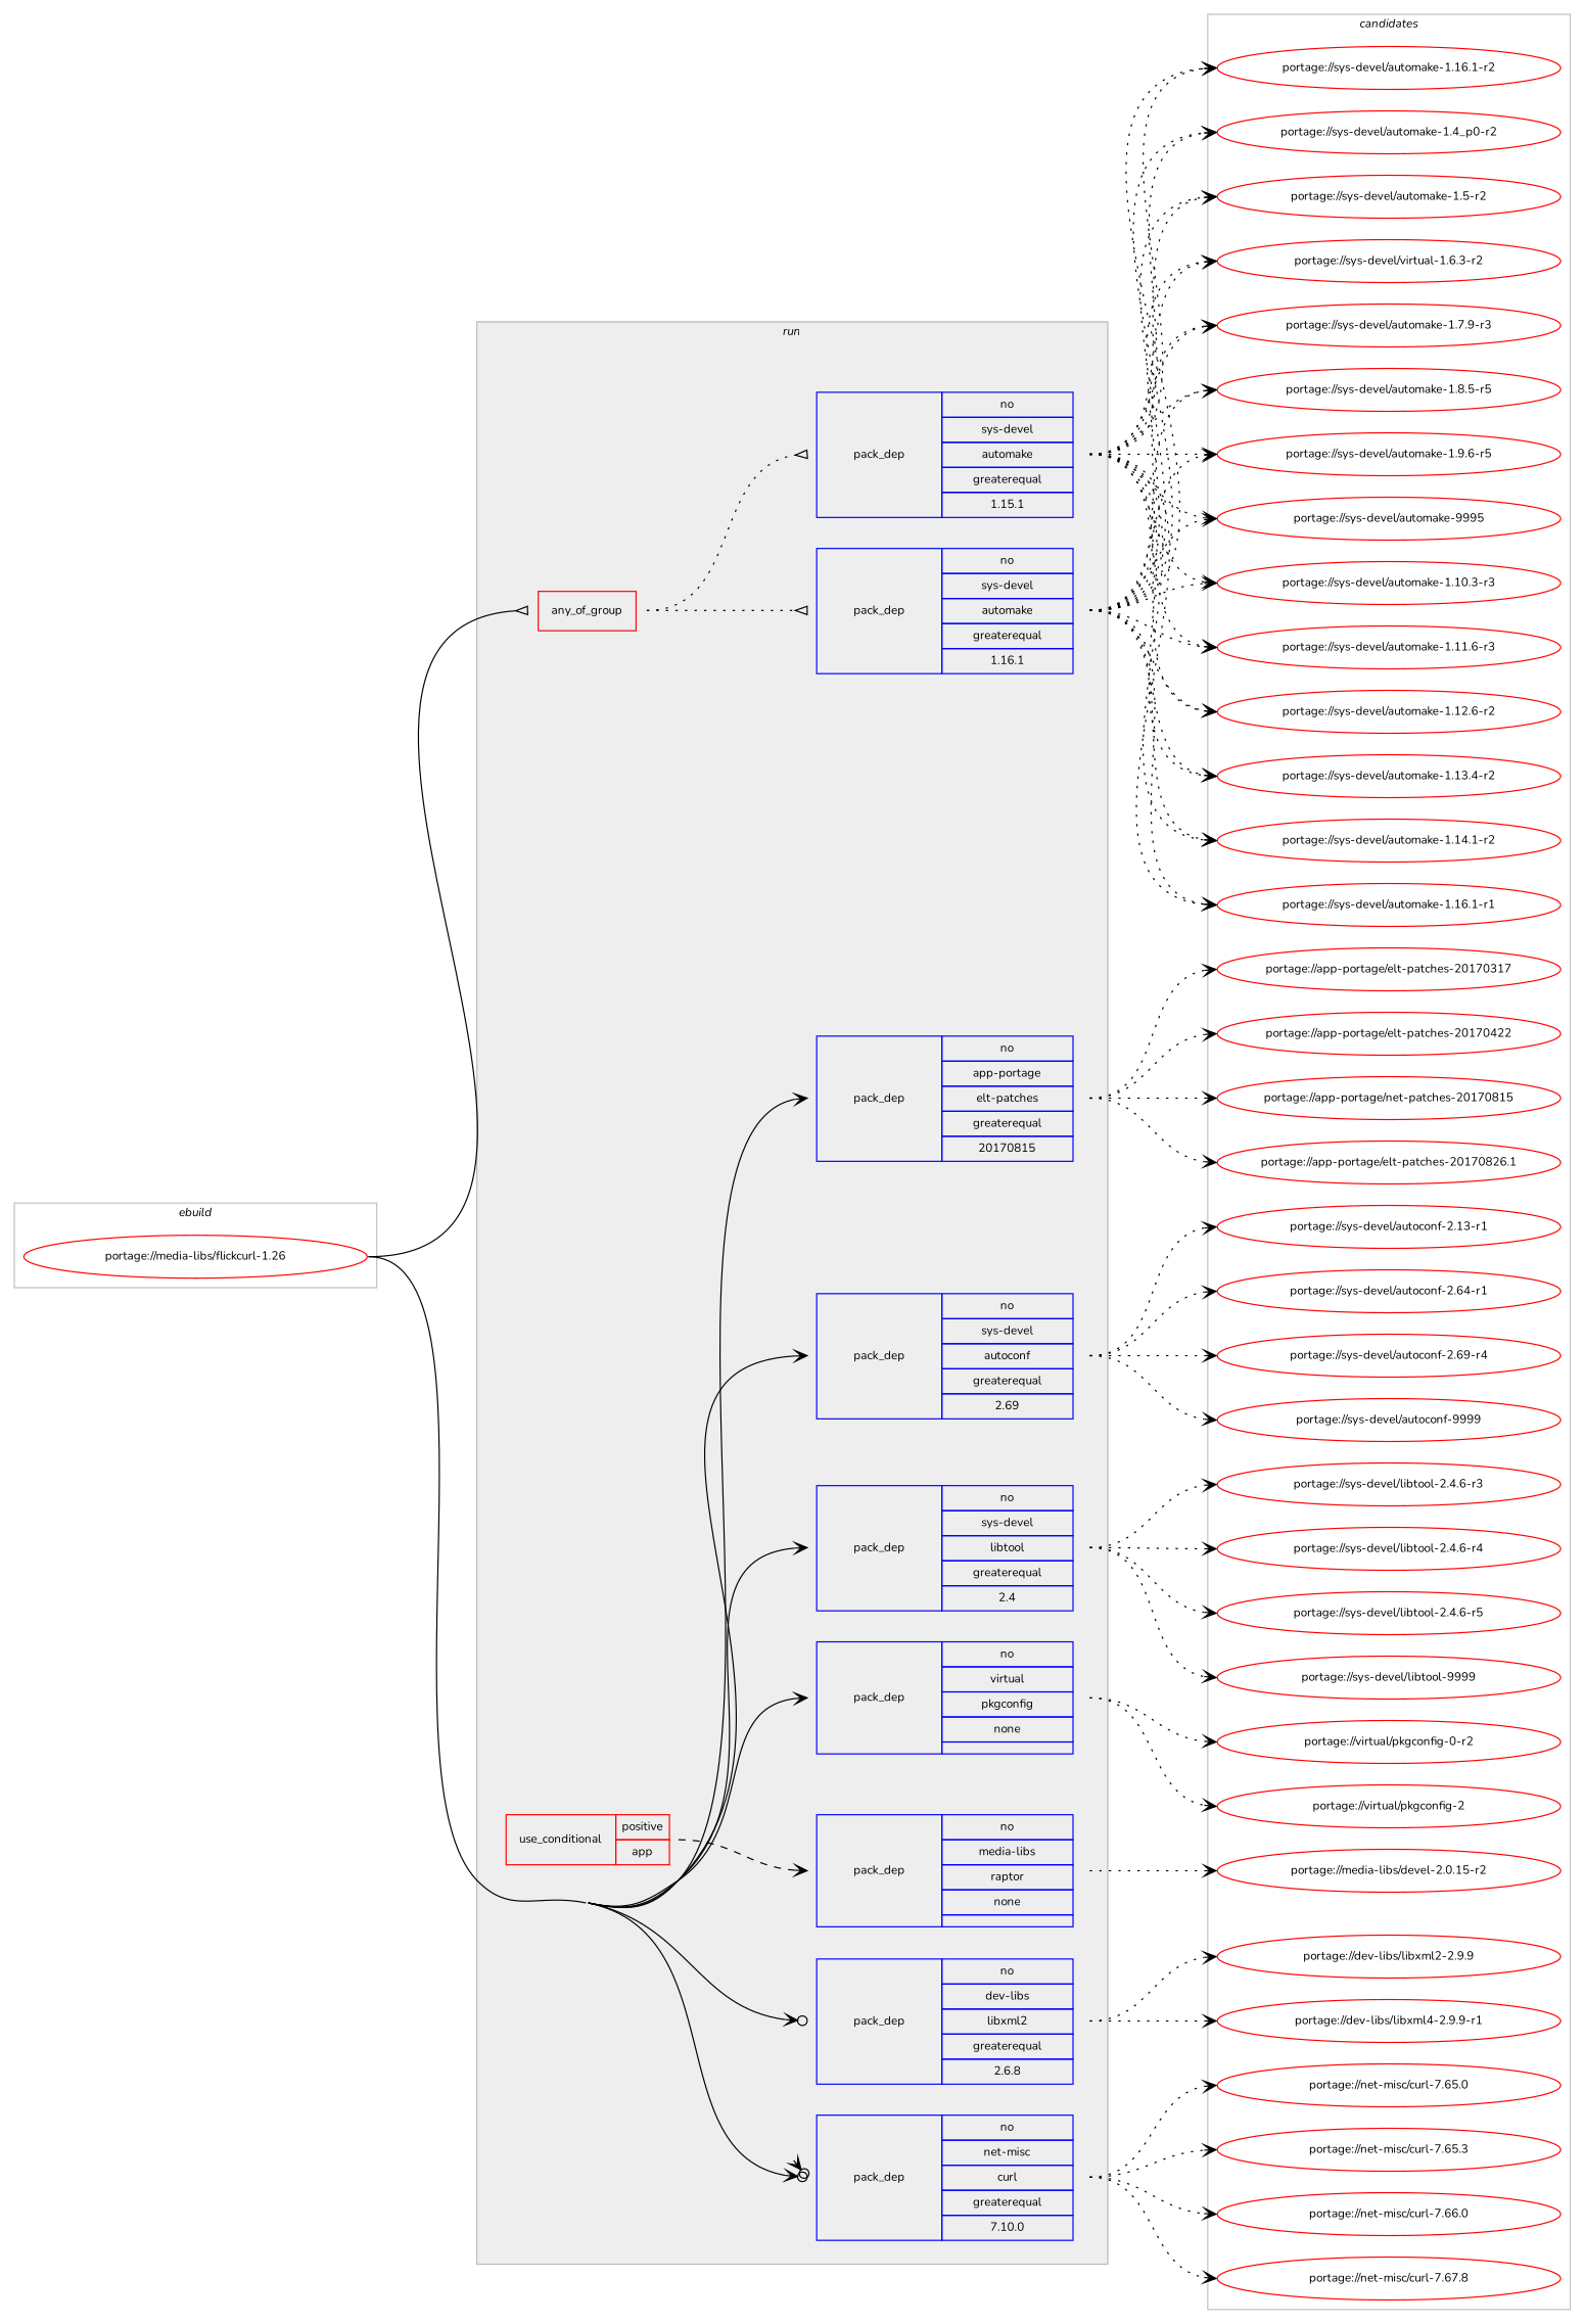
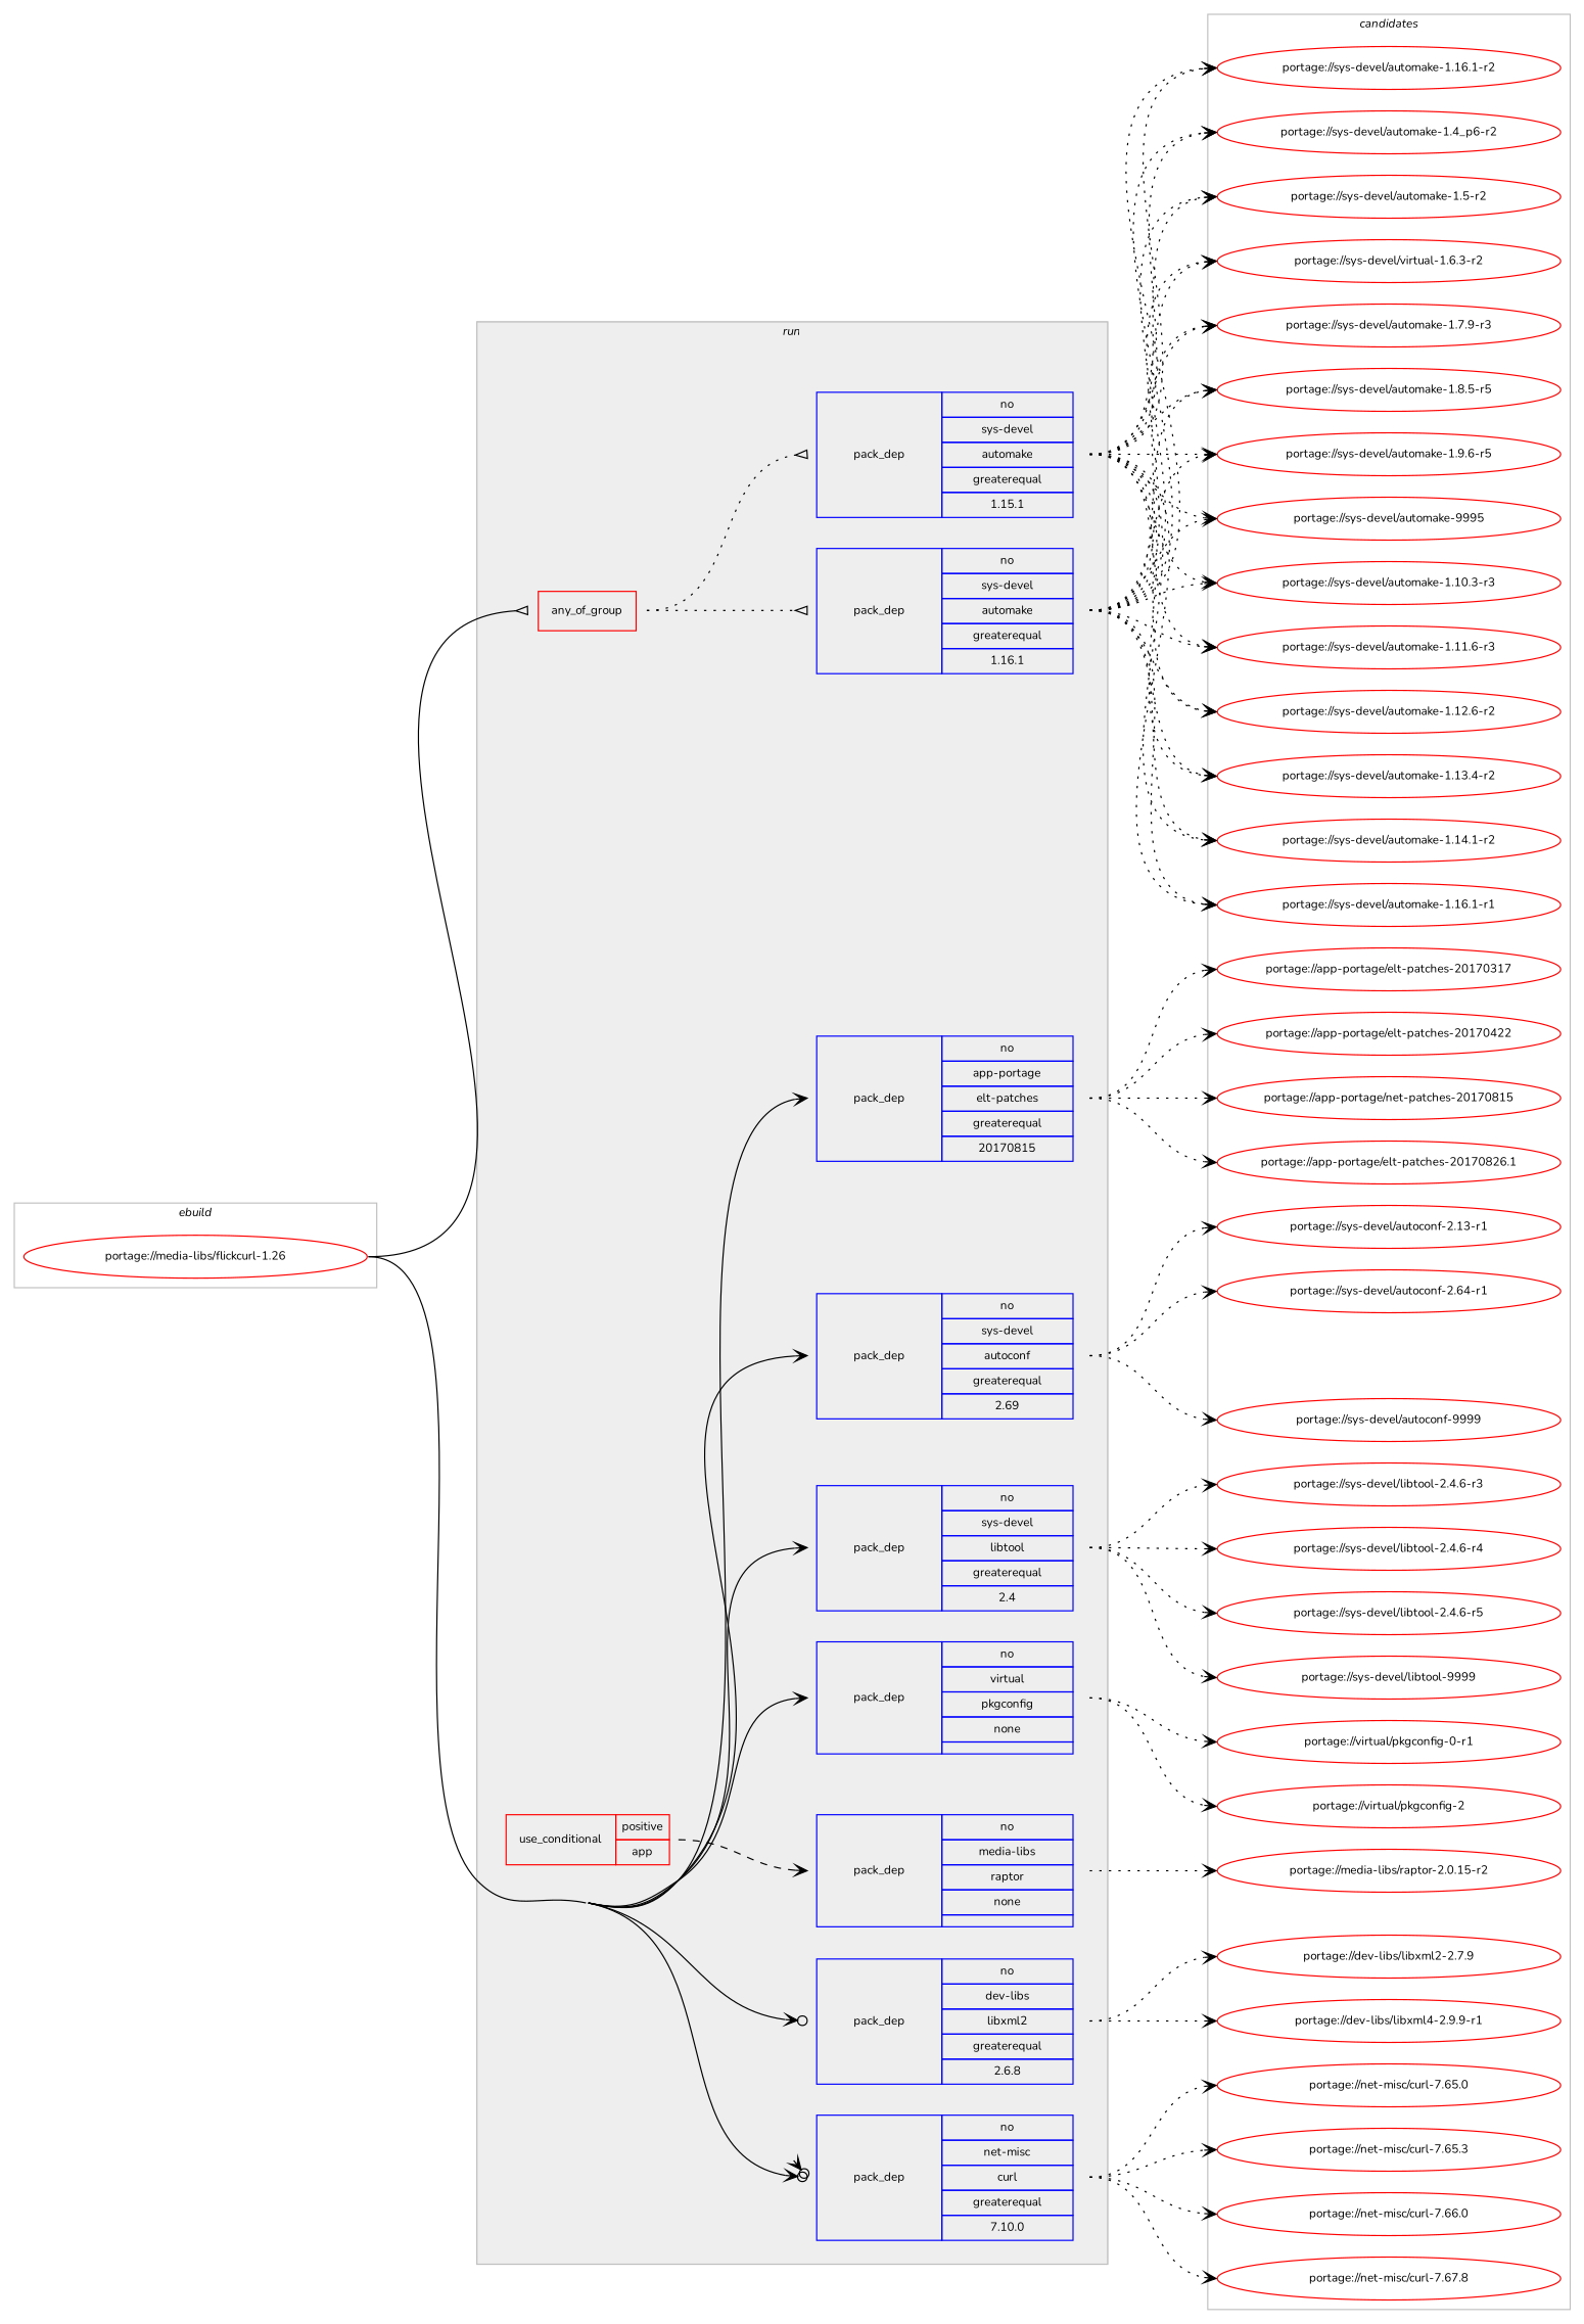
  digraph {
    compound=true
    concentrate=true
    fontname=Nunito
    fontsize=10
    newrank=true
    rankdir=LR
    ranksep=1.5
    node [color=red fontname=Nunito fontsize=10]
    edge [arrowhead=vee fontname=Nunito headport=w style=dotted tailport=e weight=100]
    n1 [label="portage://media-libs/flickcurl-1.26" width=4]
    n2 [color=blue label=<<TABLE BORDER="0" CELLBORDER="1" CELLSPACING="0" CELLPADDING="4" WIDTH="220"><TR><TD ROWSPAN="6" CELLPADDING="30">pack_dep</TD></TR><TR><TD WIDTH="110">no</TD></TR><TR><TD>sys-devel</TD></TR><TR><TD>automake</TD></TR><TR><TD>greaterequal</TD></TR><TR><TD>1.16.1</TD></TR></TABLE>> shape=none]
    n3 [color=blue label=<<TABLE BORDER="0" CELLBORDER="1" CELLSPACING="0" CELLPADDING="4" WIDTH="220"><TR><TD ROWSPAN="6" CELLPADDING="30">pack_dep</TD></TR><TR><TD WIDTH="110">no</TD></TR><TR><TD>sys-devel</TD></TR><TR><TD>automake</TD></TR><TR><TD>greaterequal</TD></TR><TR><TD>1.15.1</TD></TR></TABLE>> shape=none]
    n4 [label=<<TABLE BORDER="0" CELLBORDER="1" CELLSPACING="0" CELLPADDING="4"><TR><TD CELLPADDING="10">any_of_group</TD></TR></TABLE>> shape=none]
    n5 [color=blue label=<<TABLE BORDER="0" CELLBORDER="1" CELLSPACING="0" CELLPADDING="4" WIDTH="220"><TR><TD ROWSPAN="6" CELLPADDING="30">pack_dep</TD></TR><TR><TD WIDTH="110">no</TD></TR><TR><TD>app-portage</TD></TR><TR><TD>elt-patches</TD></TR><TR><TD>greaterequal</TD></TR><TR><TD>20170815</TD></TR></TABLE>> shape=none]
    n6 [color=blue label=<<TABLE BORDER="0" CELLBORDER="1" CELLSPACING="0" CELLPADDING="4" WIDTH="220"><TR><TD ROWSPAN="6" CELLPADDING="30">pack_dep</TD></TR><TR><TD WIDTH="110">no</TD></TR><TR><TD>sys-devel</TD></TR><TR><TD>autoconf</TD></TR><TR><TD>greaterequal</TD></TR><TR><TD>2.69</TD></TR></TABLE>> shape=none]
    n7 [color=blue label=<<TABLE BORDER="0" CELLBORDER="1" CELLSPACING="0" CELLPADDING="4" WIDTH="220"><TR><TD ROWSPAN="6" CELLPADDING="30">pack_dep</TD></TR><TR><TD WIDTH="110">no</TD></TR><TR><TD>sys-devel</TD></TR><TR><TD>libtool</TD></TR><TR><TD>greaterequal</TD></TR><TR><TD>2.4</TD></TR></TABLE>> shape=none]
    n8 [color=blue label=<<TABLE BORDER="0" CELLBORDER="1" CELLSPACING="0" CELLPADDING="4" WIDTH="220"><TR><TD ROWSPAN="6" CELLPADDING="30">pack_dep</TD></TR><TR><TD WIDTH="110">no</TD></TR><TR><TD>virtual</TD></TR><TR><TD>pkgconfig</TD></TR><TR><TD>none</TD></TR><TR><TD></TD></TR></TABLE>> shape=none]
    n9 [color=blue label=<<TABLE BORDER="0" CELLBORDER="1" CELLSPACING="0" CELLPADDING="4" WIDTH="220"><TR><TD ROWSPAN="6" CELLPADDING="30">pack_dep</TD></TR><TR><TD WIDTH="110">no</TD></TR><TR><TD>media-libs</TD></TR><TR><TD>raptor</TD></TR><TR><TD>none</TD></TR><TR><TD></TD></TR></TABLE>> shape=none]
    n10 [label=<<TABLE BORDER="0" CELLBORDER="1" CELLSPACING="0" CELLPADDING="4"><TR><TD ROWSPAN="3" CELLPADDING="10">use_conditional</TD></TR><TR><TD>positive</TD></TR><TR><TD>app</TD></TR></TABLE>> shape=none]
    n11 [color=blue label=<<TABLE BORDER="0" CELLBORDER="1" CELLSPACING="0" CELLPADDING="4" WIDTH="220"><TR><TD ROWSPAN="6" CELLPADDING="30">pack_dep</TD></TR><TR><TD WIDTH="110">no</TD></TR><TR><TD>dev-libs</TD></TR><TR><TD>libxml2</TD></TR><TR><TD>greaterequal</TD></TR><TR><TD>2.6.8</TD></TR></TABLE>> shape=none]
    n12 [color=blue label=<<TABLE BORDER="0" CELLBORDER="1" CELLSPACING="0" CELLPADDING="4" WIDTH="220"><TR><TD ROWSPAN="6" CELLPADDING="30">pack_dep</TD></TR><TR><TD WIDTH="110">no</TD></TR><TR><TD>net-misc</TD></TR><TR><TD>curl</TD></TR><TR><TD>greaterequal</TD></TR><TR><TD>7.10.0</TD></TR></TABLE>> shape=none]
    n13 [label="portage://sys-devel/automake-1.10.3-r3" width=4]
    n14 [label="portage://sys-devel/automake-1.11.6-r3" width=4]
    n15 [label="portage://sys-devel/automake-1.12.6-r2" width=4]
    n16 [label="portage://sys-devel/automake-1.13.4-r2" width=4]
    n17 [label="portage://sys-devel/automake-1.14.1-r2" width=4]
    n18 [label="portage://sys-devel/automake-1.16.1-r1" width=4]
    n19 [label="portage://sys-devel/automake-1.16.1-r2" width=4]
-   n20 [label="portage://sys-devel/automake-1.4_p0-r2" width=4]
+   n20 [label="portage://sys-devel/automake-1.4_p6-r2" width=4]
    n21 [label="portage://sys-devel/automake-1.5-r2" width=4]
    n22 [label="portage://sys-devel/virtual-1.6.3-r2" width=4]
    n23 [label="portage://sys-devel/automake-1.7.9-r3" width=4]
    n24 [label="portage://sys-devel/automake-1.8.5-r5" width=4]
    n25 [label="portage://sys-devel/automake-1.9.6-r5" width=4]
    n26 [label="portage://sys-devel/automake-9995" width=4]
    n27 [label="portage://app-portage/elt-patches-20170317" width=4]
    n28 [label="portage://app-portage/elt-patches-20170422" width=4]
    n29 [label="portage://app-portage/net-patches-20170815" width=4]
    n30 [label="portage://app-portage/elt-patches-20170826.1" width=4]
    n31 [label="portage://sys-devel/autoconf-2.13-r1" width=4]
    n32 [label="portage://sys-devel/autoconf-2.64-r1" width=4]
-   n33 [label="portage://sys-devel/autoconf-2.69-r4" width=4]
    n34 [label="portage://sys-devel/autoconf-9999" width=4]
    n35 [label="portage://sys-devel/libtool-2.4.6-r3" width=4]
    n36 [label="portage://sys-devel/libtool-2.4.6-r4" width=4]
    n37 [label="portage://sys-devel/libtool-2.4.6-r5" width=4]
    n38 [label="portage://sys-devel/libtool-9999" width=4]
-   n39 [label="portage://virtual/pkgconfig-0-r2" width=4]
+   n39 [label="portage://virtual/pkgconfig-0-r1" width=4]
    n40 [label="portage://virtual/pkgconfig-2" width=4]
-   n41 [label="portage://media-libs/devel-2.0.15-r2" width=4]
-   n42 [label="portage://dev-libs/libxml2-2.9.9" width=4]
+   n41 [label="portage://media-libs/raptor-2.0.15-r2" width=4]
+   n42 [label="portage://dev-libs/libxml2-2.7.9" width=4]
    n43 [label="portage://dev-libs/libxml4-2.9.9-r1" width=4]
    n44 [label="portage://net-misc/curl-7.65.0" width=4]
    n45 [label="portage://net-misc/curl-7.65.3" width=4]
    n46 [label="portage://net-misc/curl-7.66.0" width=4]
    n47 [label="portage://net-misc/curl-7.67.8" width=4]
    subgraph cluster_1 {
      color=gray
      label=<<i>ebuild</i>>
      rank=same
      n1
    }
    subgraph cluster_2 {
      color=gray
      label=<<i>dependencies</i>>
      subgraph cluster_3 {
        color=gray
        fillcolor="#eeeeee"
        label=<<i>compile</i>>
        style=filled
        subgraph sub_4 {
          color=gray
          fillcolor="#eeeeee"
          label=<<i>compile</i>>
          style=filled
          n4
          subgraph sub_5 {
            color=gray
            fillcolor="#eeeeee"
            label=<<i>compile</i>>
            style=filled
            n2
          }
          subgraph sub_6 {
            color=gray
            fillcolor="#eeeeee"
            label=<<i>compile</i>>
            style=filled
            n3
          }
        }
        subgraph sub_7 {
          color=gray
          fillcolor="#eeeeee"
          label=<<i>compile</i>>
          style=filled
          n5
        }
        subgraph sub_8 {
          color=gray
          fillcolor="#eeeeee"
          label=<<i>compile</i>>
          style=filled
          n6
        }
        subgraph sub_9 {
          color=gray
          fillcolor="#eeeeee"
          label=<<i>compile</i>>
          style=filled
          n7
        }
        subgraph sub_10 {
          color=gray
          fillcolor="#eeeeee"
          label=<<i>compile</i>>
          style=filled
          n8
        }
      }
      subgraph cluster_11 {
        color=gray
        fillcolor="#eeeeee"
        label=<<i>compile and run</i>>
        style=filled
        subgraph sub_12 {
          color=gray
          fillcolor="#eeeeee"
          label=<<i>compile and run</i>>
          style=filled
          n10
          subgraph sub_13 {
            color=gray
            fillcolor="#eeeeee"
            label=<<i>compile and run</i>>
            style=filled
            n9
          }
        }
        subgraph sub_14 {
          color=gray
          fillcolor="#eeeeee"
          label=<<i>compile and run</i>>
          style=filled
          n11
        }
        subgraph sub_15 {
          color=gray
          fillcolor="#eeeeee"
          label=<<i>compile and run</i>>
          style=filled
          n12
        }
      }
      subgraph cluster_16 {
        color=gray
        fillcolor="#eeeeee"
        label=<<i>run</i>>
        style=filled
      }
    }
    subgraph cluster_17 {
      color=gray
      label=<<i>candidates</i>>
      rank=same
      subgraph sub_18 {
        color=black
        label=<<i>candidates</i>>
        nodesep=1
        rank=same
        n13
        n14
        n15
        n16
        n17
        n18
        n19
        n20
        n21
        n22
        n23
        n24
        n25
        n26
      }
      subgraph sub_19 {
        color=black
        label=<<i>candidates</i>>
        nodesep=1
        rank=same
        n13
        n14
        n15
        n16
        n17
        n18
        n19
        n20
        n21
        n22
        n23
        n24
        n25
        n26
      }
      subgraph sub_20 {
        color=black
        label=<<i>candidates</i>>
        nodesep=1
        rank=same
        n27
        n28
        n29
        n30
      }
      subgraph sub_21 {
        color=black
        label=<<i>candidates</i>>
        nodesep=1
        rank=same
        n31
        n32
-       n33
        n34
      }
      subgraph sub_22 {
        color=black
        label=<<i>candidates</i>>
        nodesep=1
        rank=same
        n35
        n36
        n37
        n38
      }
      subgraph sub_23 {
        color=black
        label=<<i>candidates</i>>
        nodesep=1
        rank=same
        n39
        n40
      }
      subgraph sub_24 {
        color=black
        label=<<i>candidates</i>>
        nodesep=1
        rank=same
        n41
      }
      subgraph sub_25 {
        color=black
        label=<<i>candidates</i>>
        nodesep=1
        rank=same
        n42
        n43
      }
      subgraph sub_26 {
        color=black
        label=<<i>candidates</i>>
        nodesep=1
        rank=same
        n44
        n45
        n46
        n47
      }
    }
    n1 -> n4 [arrowhead=oinv style=solid weight=20]
    n1 -> n5 [style=solid weight=20]
    n1 -> n6 [style=solid weight=20]
    n1 -> n7 [style=solid weight=20]
    n1 -> n8 [style=solid weight=20]
    n1 -> n11 [arrowhead=odotvee style=solid weight=20]
    n1 -> n12 [arrowhead=odotvee style=solid weight=20]
    n2 -> n13
    n2 -> n14
    n2 -> n15
    n2 -> n16
    n2 -> n17
    n2 -> n18
    n2 -> n19
    n2 -> n20
    n2 -> n21
    n2 -> n22
    n2 -> n23
    n2 -> n24
    n2 -> n25
    n2 -> n26
    n3 -> n13
    n3 -> n14
    n3 -> n15
    n3 -> n16
    n3 -> n17
    n3 -> n18
    n3 -> n19
    n3 -> n20
    n3 -> n21
    n3 -> n22
    n3 -> n23
    n3 -> n24
    n3 -> n25
    n3 -> n26
    n4 -> n2 [arrowhead=oinv weight=20]
    n4 -> n3 [arrowhead=oinv weight=20]
    n5 -> n27
    n5 -> n28
    n5 -> n29
    n5 -> n30
    n6 -> n31
    n6 -> n32
-   n6 -> n33
    n6 -> n34
    n7 -> n35
    n7 -> n36
    n7 -> n37
    n7 -> n38
    n8 -> n39
    n8 -> n40
    n9 -> n41
    n10 -> n9 [style=dashed weight=20]
    n11 -> n42
    n11 -> n43
    n12 -> n44
    n12 -> n45
    n12 -> n46
    n12 -> n47
  }
